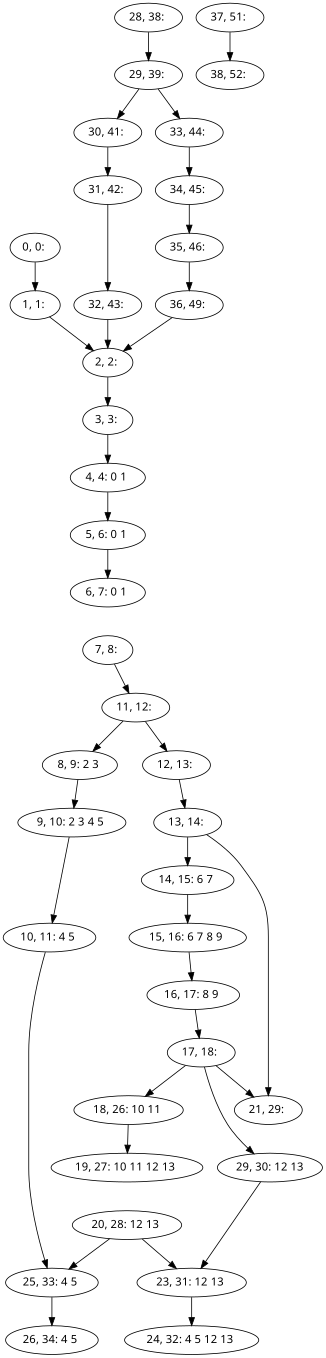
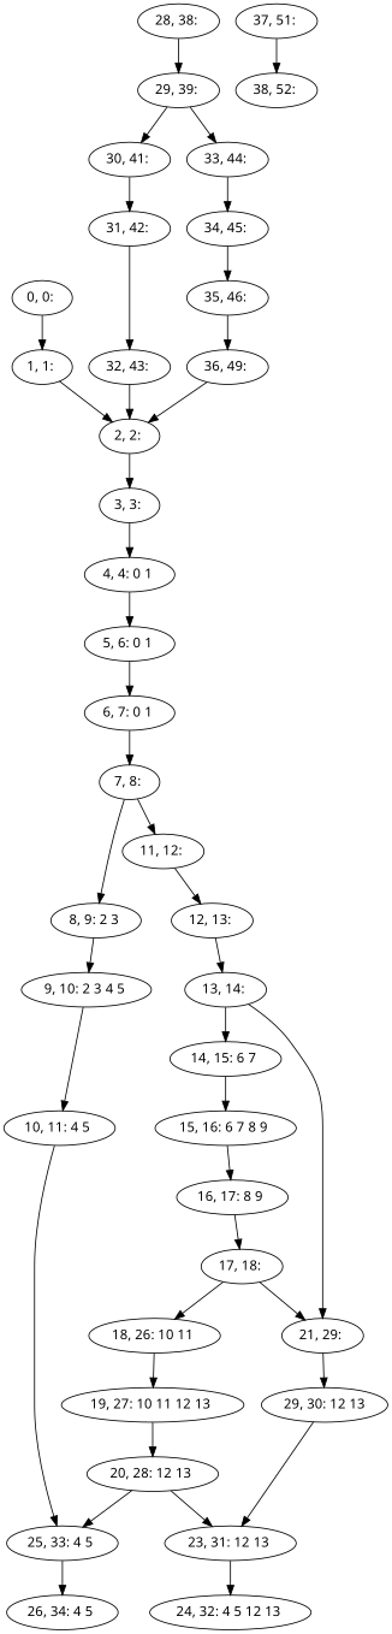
  digraph {
    fontname="Noto Sans"
    node [fontname="Noto Sans"]
    edge [fontname="Noto Sans"]
    n1 [label="0, 0: "]
    n2 [label="1, 1: "]
    n3 [label="2, 2: "]
    n4 [label="3, 3: "]
    n5 [label="4, 4: 0 1 "]
    n6 [label="5, 6: 0 1 "]
    n7 [label="6, 7: 0 1 "]
    n8 [label="7, 8: "]
    n9 [label="8, 9: 2 3 "]
    n10 [label="11, 12: "]
    n11 [label="9, 10: 2 3 4 5 "]
    n12 [label="12, 13: "]
    n13 [label="10, 11: 4 5 "]
    n14 [label="25, 33: 4 5 "]
    n15 [label="26, 34: 4 5 "]
    n16 [label="13, 14: "]
    n17 [label="14, 15: 6 7 "]
    n18 [label="21, 29: "]
    n19 [label="15, 16: 6 7 8 9 "]
    n20 [label="29, 30: 12 13"]
    n21 [label="16, 17: 8 9 "]
    n22 [label="17, 18: "]
    n23 [label="18, 26: 10 11 "]
    n24 [label="19, 27: 10 11 12 13 "]
    n25 [label="20, 28: 12 13 "]
    n26 [label="23, 31: 12 13 "]
    n27 [label="24, 32: 4 5 12 13 "]
    n28 [label="28, 38: "]
    n29 [label="29, 39: "]
    n30 [label="30, 41: "]
    n31 [label="31, 42: "]
    n32 [label="33, 44: "]
    n33 [label="34, 45: "]
    n34 [label="32, 43: "]
    n35 [label="35, 46: "]
    n36 [label="36, 49: "]
    n37 [label="37, 51: "]
    n38 [label="38, 52: "]
    n1 -> n2
    n2 -> n3
    n3 -> n4
    n4 -> n5
    n5 -> n6
    n6 -> n7
-   n10 -> n9
+   n7 -> n8
+   n8 -> n9
    n8 -> n10
    n9 -> n11
    n10 -> n12
    n11 -> n13
    n12 -> n16
    n13 -> n14
    n14 -> n15
    n16 -> n17
    n16 -> n18
    n17 -> n19
-   n22 -> n20
+   n18 -> n20
    n19 -> n21
    n20 -> n26
    n21 -> n22
    n22 -> n18
    n22 -> n23
    n23 -> n24
+   n24 -> n25
    n25 -> n14
    n25 -> n26
    n26 -> n27
    n28 -> n29
    n29 -> n30
    n29 -> n32
    n30 -> n31
    n31 -> n34
    n32 -> n33
    n33 -> n35
    n34 -> n3
    n35 -> n36
    n36 -> n3
    n37 -> n38
  }
